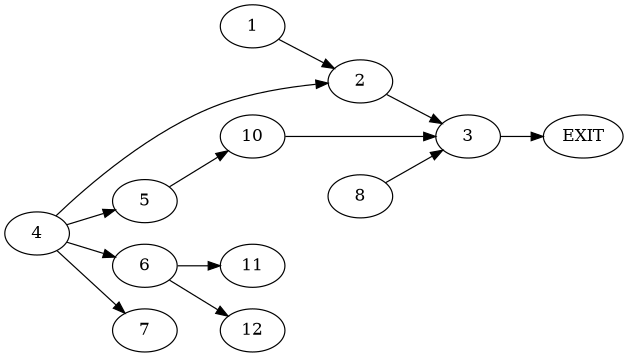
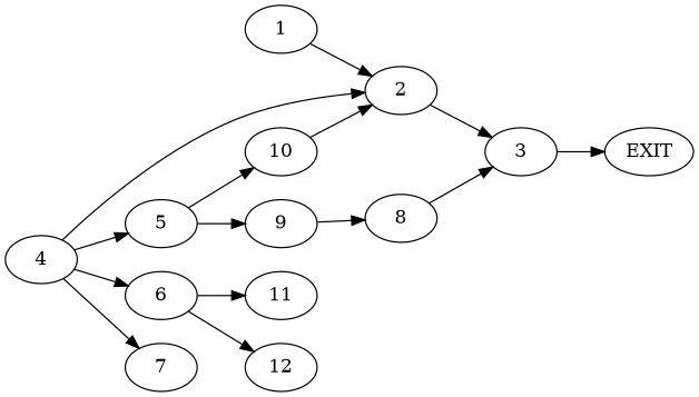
  digraph {
    rankdir=LR
    1
    2
    n3 [label=EXIT]
    3
    4
    5
    6
    7
+   9
    10
    11
    12
    8
    1 -> 2
    2 -> 3
    3 -> n3
    4 -> 2
    4 -> 5
    4 -> 6
    4 -> 7
+   5 -> 9
    5 -> 10
    6 -> 11
    6 -> 12
-   10 -> 3
+   9 -> 8
+   10 -> 2
    8 -> 3
  }
